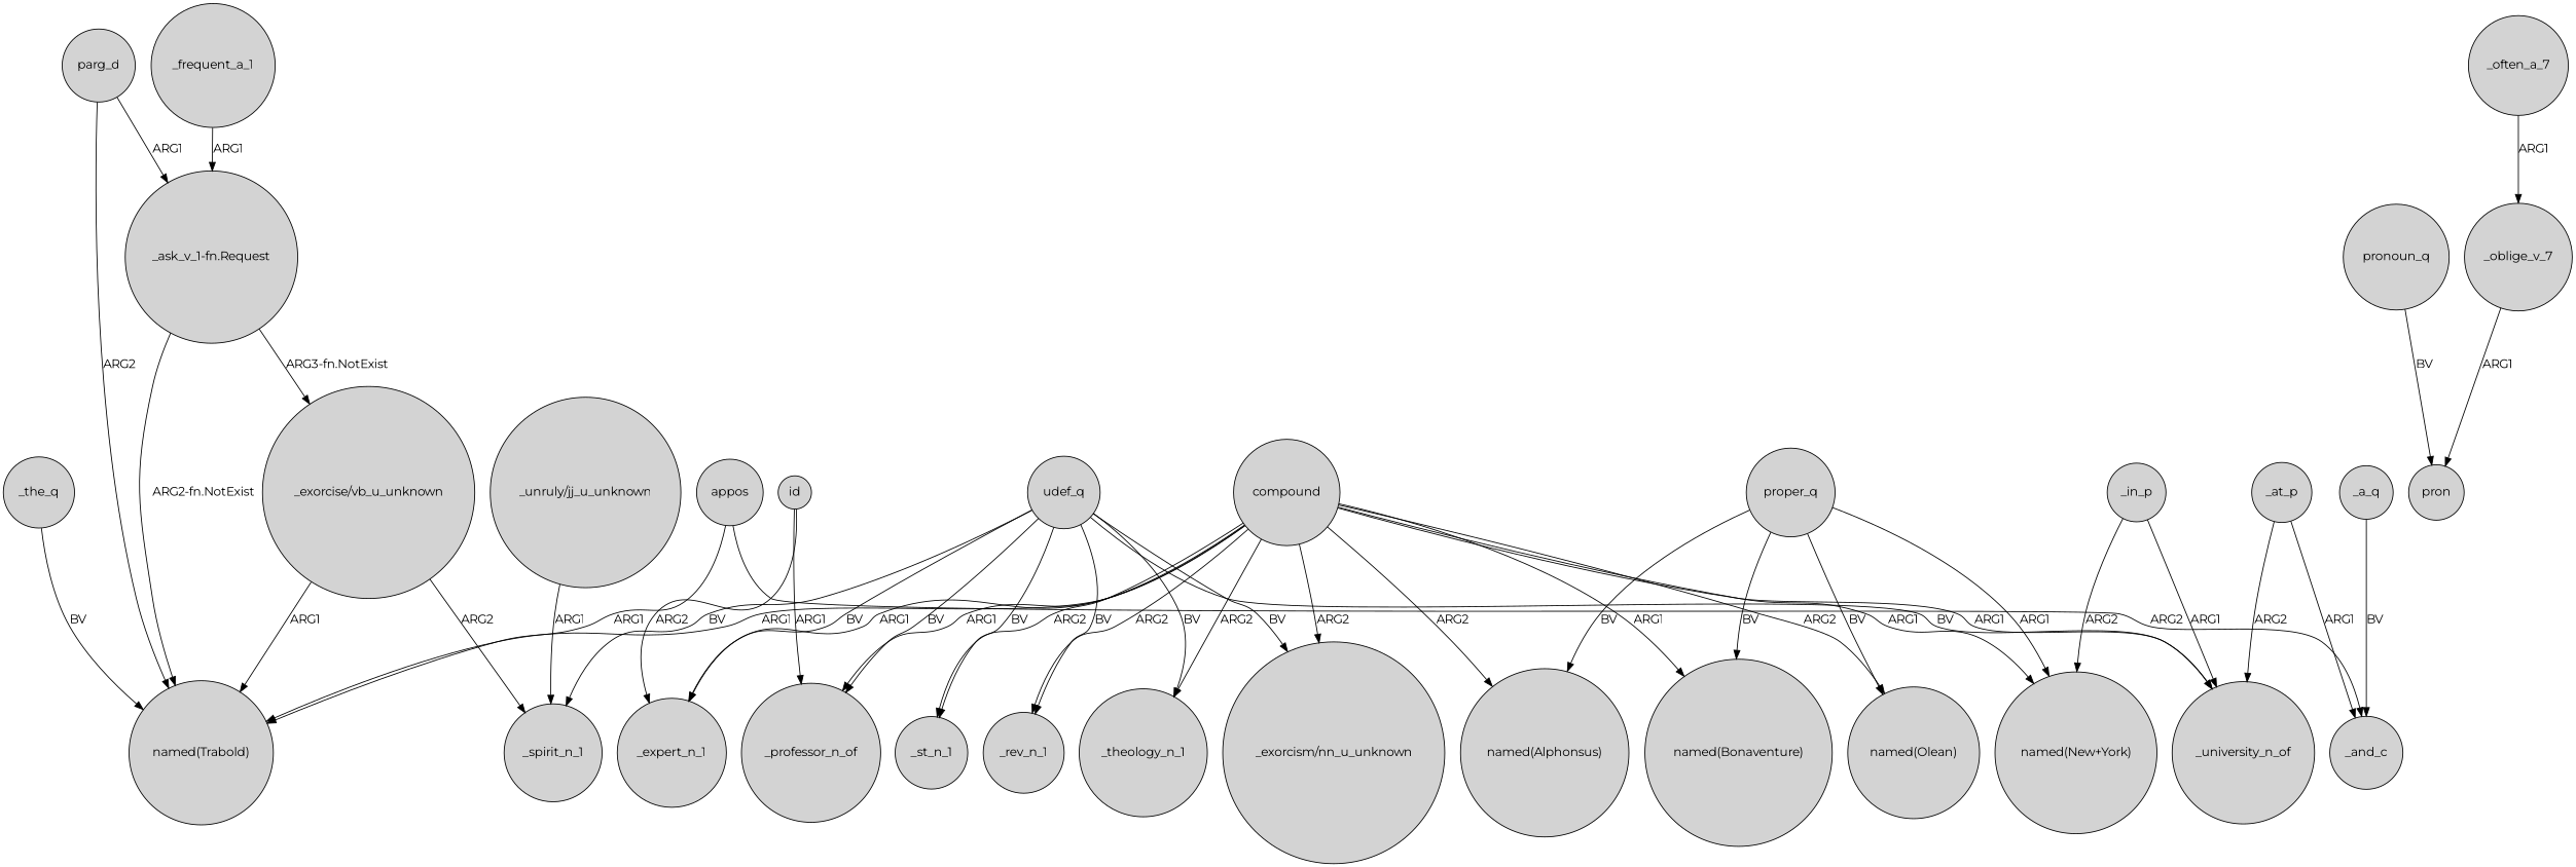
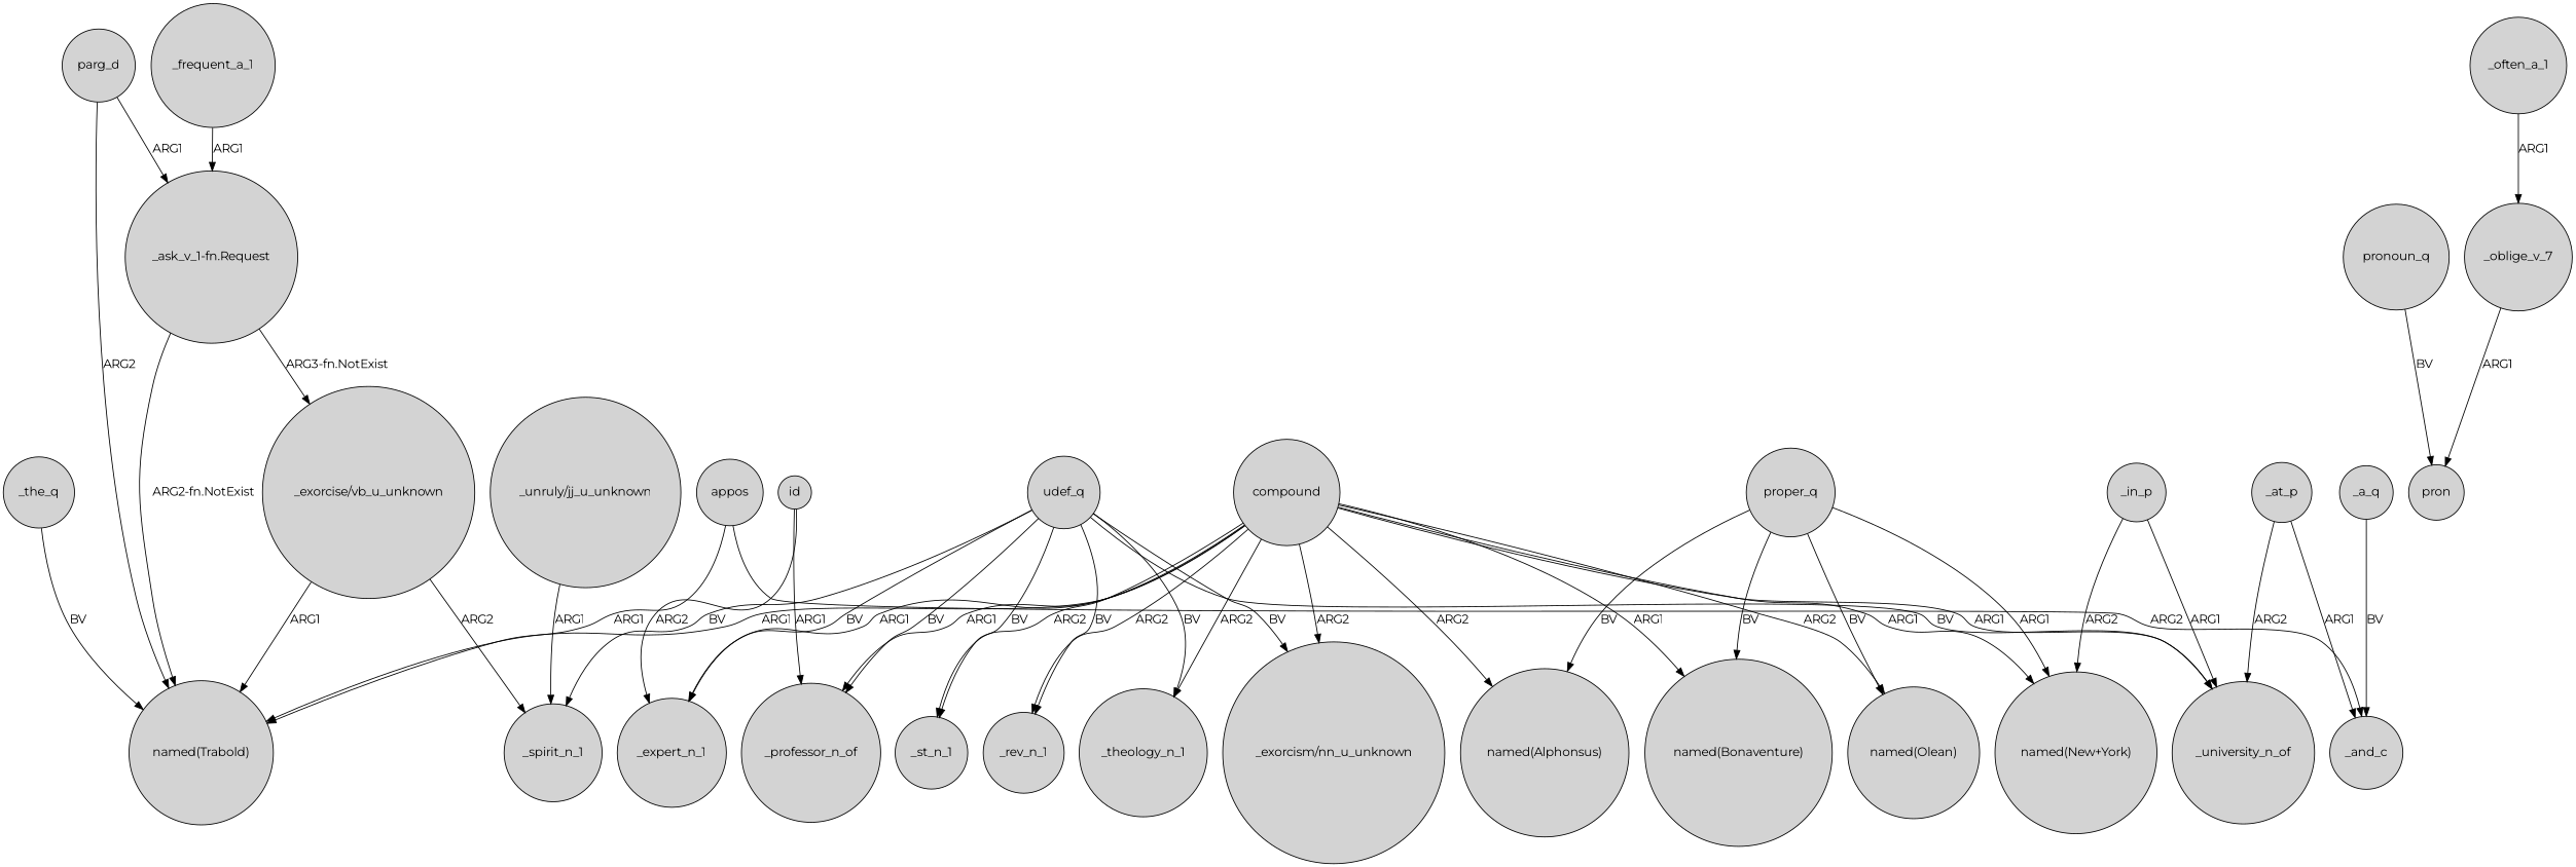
  digraph {
    fontname=Montserrat
    node [fontname=Montserrat shape=circle style=filled]
    edge [fontname=Montserrat]
    "_exorcise/vb_u_unknown"
    "named(Trabold)"
    _spirit_n_1
    n4 [label=_oblige_v_7]
-   _often_a_1 [label=_often_a_7]
+   _often_a_1
    pron
    compound
    _theology_n_1
    "named(New+York)"
    _professor_n_of
    "named(Bonaventure)"
    "named(Olean)"
    _st_n_1
    _rev_n_1
    "_exorcism/nn_u_unknown"
    _university_n_of
    "named(Alphonsus)"
    _expert_n_1
    _in_p
    udef_q
    proper_q
    "_ask_v_1-fn.Request"
    parg_d
    appos
    _and_c
    id
    _at_p
    "_unruly/jj_u_unknown"
    pronoun_q
    _the_q
    _a_q
    _frequent_a_1
    "_exorcise/vb_u_unknown" -> "named(Trabold)" [label=ARG1]
    "_exorcise/vb_u_unknown" -> _spirit_n_1 [label=ARG2]
    n4 -> pron [label=ARG1]
    _often_a_1 -> n4 [label=ARG1]
    compound -> "named(Trabold)" [label=ARG1]
    compound -> _theology_n_1 [label=ARG2]
    compound -> "named(New+York)" [label=ARG1]
    compound -> _professor_n_of [label=ARG1]
    compound -> "named(Bonaventure)" [label=ARG1]
    compound -> "named(Olean)" [label=ARG2]
    compound -> _st_n_1 [label=ARG2]
    compound -> _rev_n_1 [label=ARG2]
    compound -> "_exorcism/nn_u_unknown" [label=ARG2]
    compound -> _university_n_of [label=ARG1]
    compound -> "named(Alphonsus)" [label=ARG2]
    compound -> _expert_n_1 [label=ARG1]
    _in_p -> "named(New+York)" [label=ARG2]
    _in_p -> _university_n_of [label=ARG1]
    udef_q -> _spirit_n_1 [label=BV]
    udef_q -> _theology_n_1 [label=BV]
    udef_q -> _professor_n_of [label=BV]
    udef_q -> _st_n_1 [label=BV]
    udef_q -> _rev_n_1 [label=BV]
    udef_q -> "_exorcism/nn_u_unknown" [label=BV]
    udef_q -> _university_n_of [label=BV]
    udef_q -> _expert_n_1 [label=BV]
    proper_q -> "named(New+York)" [label=ARG1]
    proper_q -> "named(Bonaventure)" [label=BV]
    proper_q -> "named(Olean)" [label=BV]
    proper_q -> "named(Alphonsus)" [label=BV]
    "_ask_v_1-fn.Request" -> "_exorcise/vb_u_unknown" [label="ARG3-fn.NotExist"]
    "_ask_v_1-fn.Request" -> "named(Trabold)" [label="ARG2-fn.NotExist"]
    parg_d -> "named(Trabold)" [label=ARG2]
    parg_d -> "_ask_v_1-fn.Request" [label=ARG1]
    appos -> "named(Trabold)" [label=ARG1]
    appos -> _and_c [label=ARG2]
    id -> _professor_n_of [label=ARG1]
    id -> _expert_n_1 [label=ARG2]
    _at_p -> _university_n_of [label=ARG2]
    _at_p -> _and_c [label=ARG1]
    "_unruly/jj_u_unknown" -> _spirit_n_1 [label=ARG1]
    pronoun_q -> pron [label=BV]
    _the_q -> "named(Trabold)" [label=BV]
    _a_q -> _and_c [label=BV]
    _frequent_a_1 -> "_ask_v_1-fn.Request" [label=ARG1]
  }
